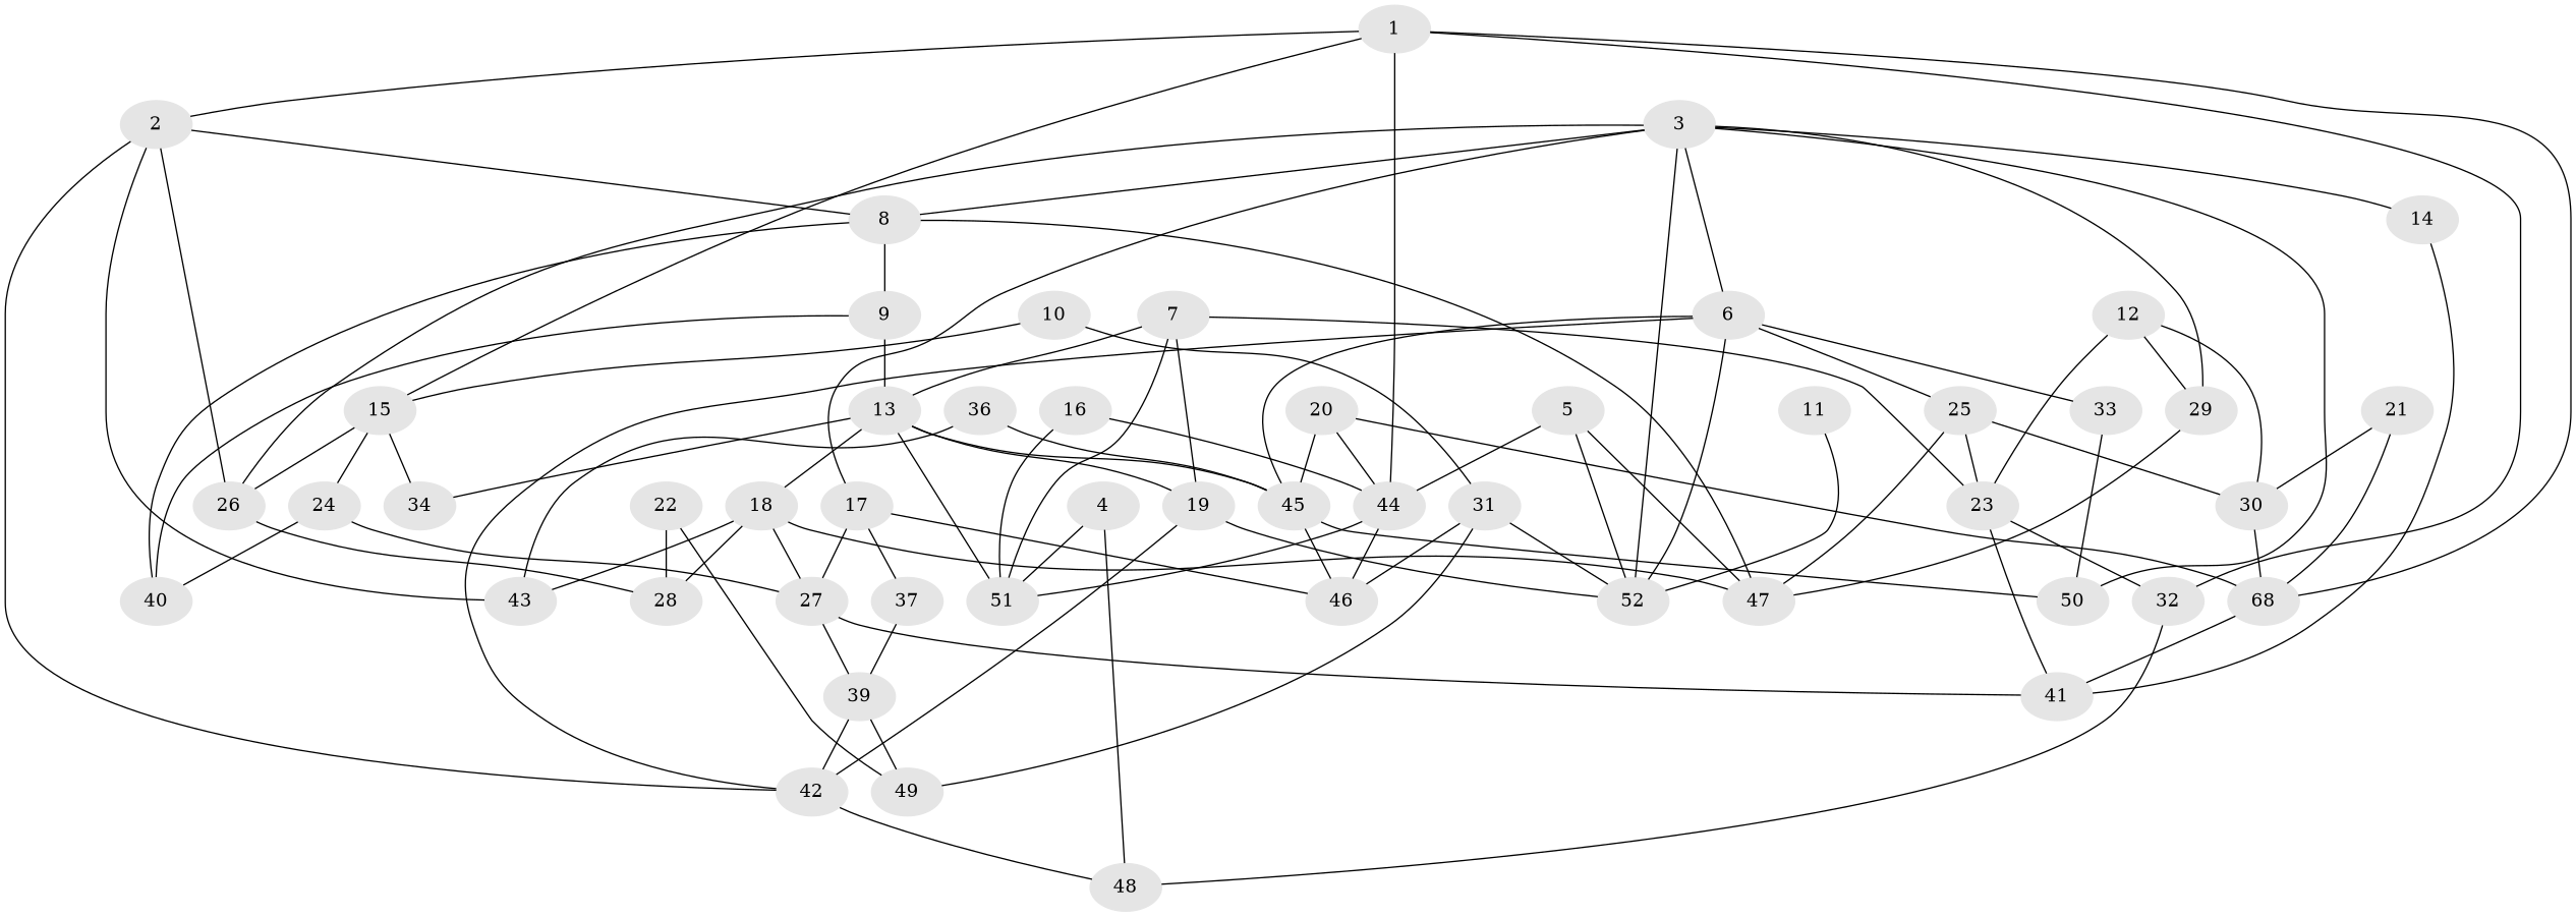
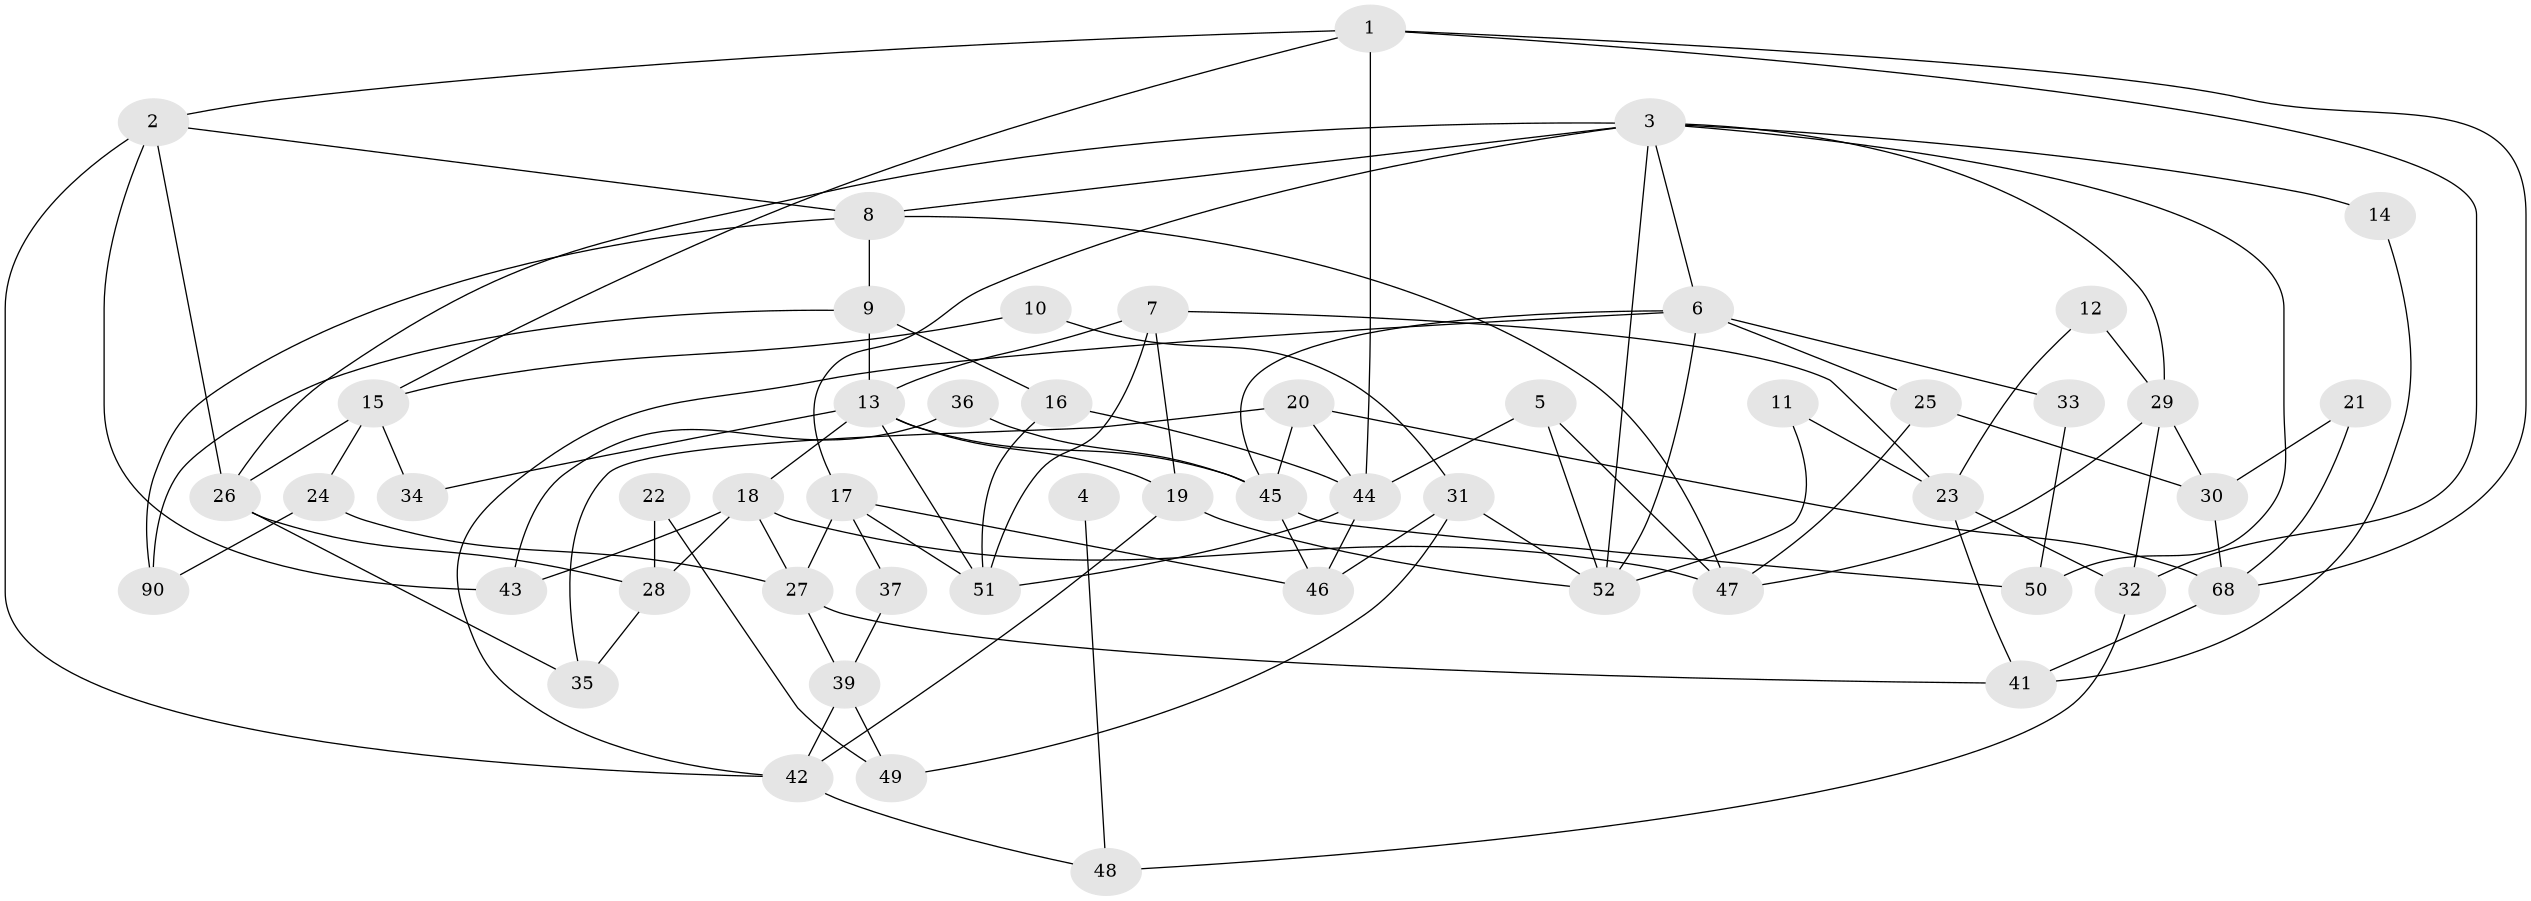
  graph {
    node [color=gray90 style=filled]
    1
    2
    15
    32
    n5 [label=68]
    44
    8
    26
    42
    43
    34
    24
    48
    41
    51
    46
    47
    9
-   40
+   40 [label=90]
    28
+   35
    3
    6
    14
    17
    29
    50
    52
    25
    33
    45
    27
    37
    4
    5
    30
    7
    13
    19
    23
    18
    16
    10
    31
    49
    11
    12
    39
    20
    21
    22
    36
    1 -- 2
    1 -- 15
    1 -- 32
    1 -- n5
    1 -- 44
    2 -- 8
    2 -- 26
    2 -- 42
    2 -- 43
    15 -- 26
    15 -- 34
    15 -- 24
    32 -- 48
    n5 -- 41
    44 -- 51
    44 -- 46
    8 -- 47
    8 -- 9
    8 -- 40
    26 -- 28
+   26 -- 35
    42 -- 48
    24 -- 40
    24 -- 27
    9 -- 40
    9 -- 13
+   9 -- 16
+   28 -- 35
    3 -- 8
    3 -- 26
    3 -- 6
    3 -- 14
    3 -- 17
    3 -- 29
    3 -- 50
    3 -- 52
    6 -- 42
    6 -- 52
    6 -- 25
    6 -- 33
    6 -- 45
    14 -- 41
    17 -- 46
    17 -- 27
    17 -- 37
+   29 -- 32
    29 -- 47
    25 -- 47
    25 -- 30
    33 -- 50
    45 -- 46
    45 -- 50
    27 -- 41
    27 -- 39
    37 -- 39
    4 -- 48
-   4 -- 51
+   17 -- 51
    5 -- 44
    5 -- 47
    5 -- 52
    30 -- n5
    7 -- 51
    7 -- 13
    7 -- 19
    7 -- 23
    13 -- 34
    13 -- 51
    13 -- 45
    13 -- 19
    13 -- 18
    19 -- 42
    19 -- 52
    23 -- 32
    23 -- 41
    18 -- 43
    18 -- 47
    18 -- 28
    18 -- 27
    16 -- 44
    16 -- 51
    10 -- 15
    10 -- 31
    31 -- 46
    31 -- 52
    31 -- 49
    11 -- 52
-   25 -- 23
+   11 -- 23
    12 -- 29
-   12 -- 30
+   29 -- 30
    12 -- 23
    39 -- 42
    39 -- 49
    20 -- n5
    20 -- 44
+   20 -- 35
    20 -- 45
    21 -- n5
    21 -- 30
    22 -- 28
    22 -- 49
    36 -- 43
    36 -- 45
  }
